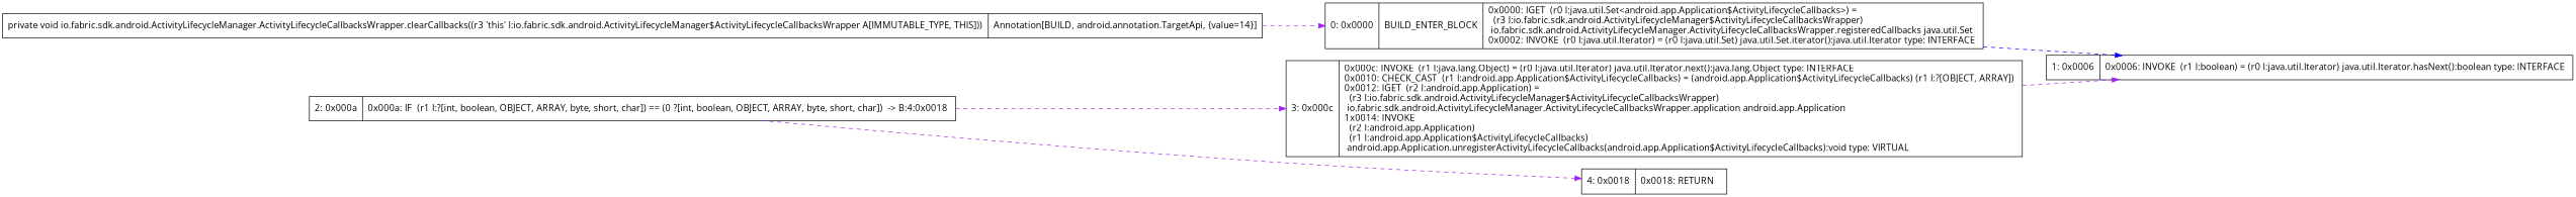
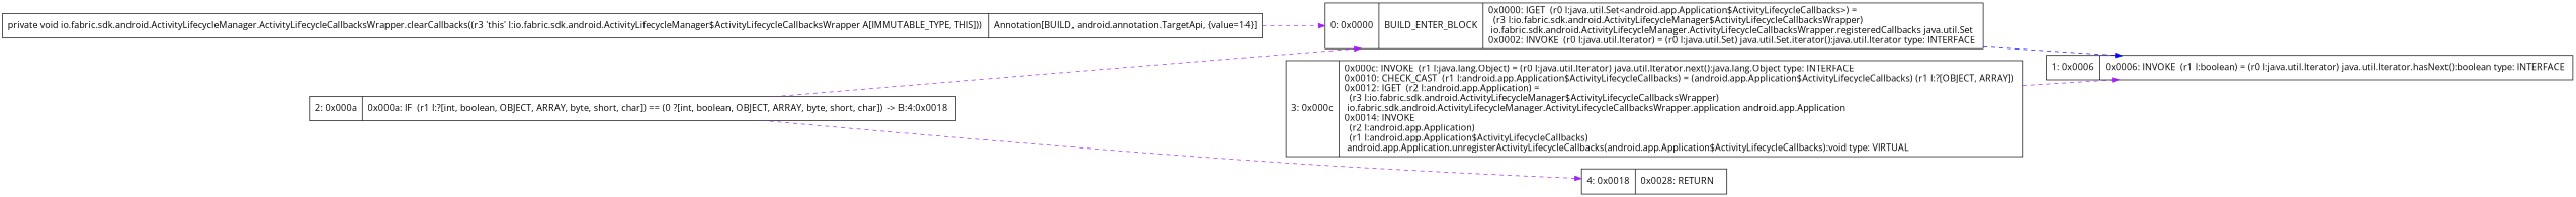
  digraph {
    fontname="Open Sans"
    rankdir=LR
    node [fontname="Open Sans" shape=record]
    edge [color=purple fontname="Open Sans" style=dashed]
    n1 [label="{0\:\ 0x0000|BUILD_ENTER_BLOCK\l|0x0000: IGET  (r0 I:java.util.Set\<android.app.Application$ActivityLifecycleCallbacks\>) = \l  (r3 I:io.fabric.sdk.android.ActivityLifecycleManager$ActivityLifecycleCallbacksWrapper)\l io.fabric.sdk.android.ActivityLifecycleManager.ActivityLifecycleCallbacksWrapper.registeredCallbacks java.util.Set \l0x0002: INVOKE  (r0 I:java.util.Iterator) = (r0 I:java.util.Set) java.util.Set.iterator():java.util.Iterator type: INTERFACE \l}"]
    n2 [label="{1\:\ 0x0006|0x0006: INVOKE  (r1 I:boolean) = (r0 I:java.util.Iterator) java.util.Iterator.hasNext():boolean type: INTERFACE \l}"]
    n3 [label="{2\:\ 0x000a|0x000a: IF  (r1 I:?[int, boolean, OBJECT, ARRAY, byte, short, char]) == (0 ?[int, boolean, OBJECT, ARRAY, byte, short, char])  \-\> B:4:0x0018 \l}"]
-   n4 [label="{3\:\ 0x000c|0x000c: INVOKE  (r1 I:java.lang.Object) = (r0 I:java.util.Iterator) java.util.Iterator.next():java.lang.Object type: INTERFACE \l0x0010: CHECK_CAST  (r1 I:android.app.Application$ActivityLifecycleCallbacks) = (android.app.Application$ActivityLifecycleCallbacks) (r1 I:?[OBJECT, ARRAY]) \l0x0012: IGET  (r2 I:android.app.Application) = \l  (r3 I:io.fabric.sdk.android.ActivityLifecycleManager$ActivityLifecycleCallbacksWrapper)\l io.fabric.sdk.android.ActivityLifecycleManager.ActivityLifecycleCallbacksWrapper.application android.app.Application \l1x0014: INVOKE  \l  (r2 I:android.app.Application)\l  (r1 I:android.app.Application$ActivityLifecycleCallbacks)\l android.app.Application.unregisterActivityLifecycleCallbacks(android.app.Application$ActivityLifecycleCallbacks):void type: VIRTUAL \l}"]
-   n5 [label="{4\:\ 0x0018|0x0018: RETURN   \l}"]
+   n4 [label="{3\:\ 0x000c|0x000c: INVOKE  (r1 I:java.lang.Object) = (r0 I:java.util.Iterator) java.util.Iterator.next():java.lang.Object type: INTERFACE \l0x0010: CHECK_CAST  (r1 I:android.app.Application$ActivityLifecycleCallbacks) = (android.app.Application$ActivityLifecycleCallbacks) (r1 I:?[OBJECT, ARRAY]) \l0x0012: IGET  (r2 I:android.app.Application) = \l  (r3 I:io.fabric.sdk.android.ActivityLifecycleManager$ActivityLifecycleCallbacksWrapper)\l io.fabric.sdk.android.ActivityLifecycleManager.ActivityLifecycleCallbacksWrapper.application android.app.Application \l0x0014: INVOKE  \l  (r2 I:android.app.Application)\l  (r1 I:android.app.Application$ActivityLifecycleCallbacks)\l android.app.Application.unregisterActivityLifecycleCallbacks(android.app.Application$ActivityLifecycleCallbacks):void type: VIRTUAL \l}"]
+   n5 [label="{4\:\ 0x0018|0x0028: RETURN   \l}"]
    n6 [label="{private void io.fabric.sdk.android.ActivityLifecycleManager.ActivityLifecycleCallbacksWrapper.clearCallbacks((r3 'this' I:io.fabric.sdk.android.ActivityLifecycleManager$ActivityLifecycleCallbacksWrapper A[IMMUTABLE_TYPE, THIS]))  | Annotation[BUILD, android.annotation.TargetApi, \{value=14\}]\l}"]
    n1 -> n2 [color=blue]
-   n3 -> n4
+   n3 -> n1
    n3 -> n5
    n4 -> n2
    n6 -> n1
  }
